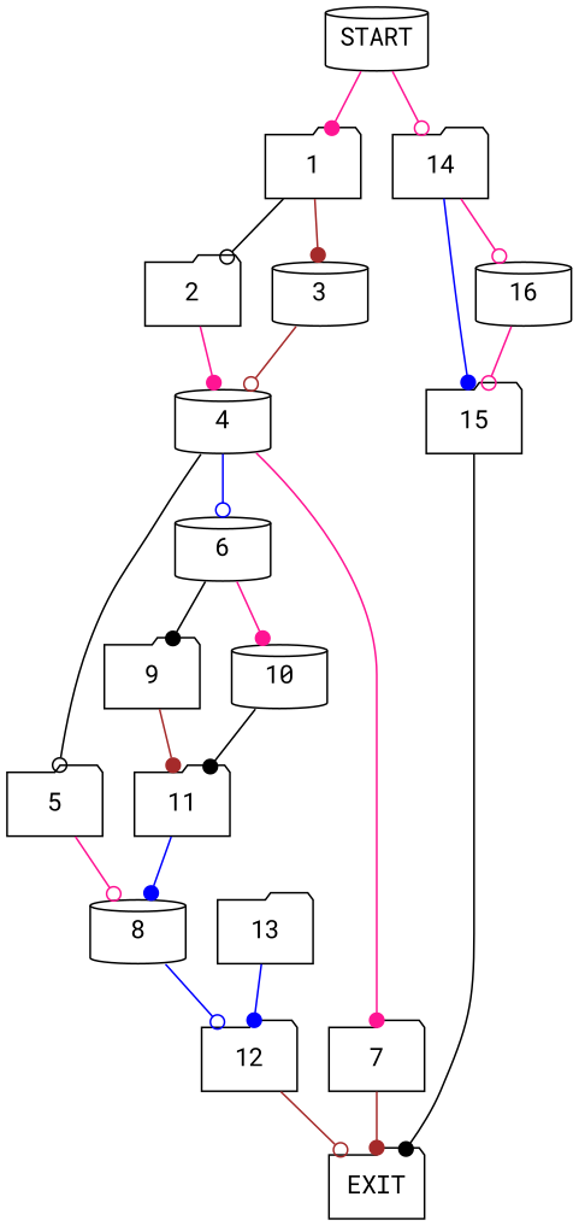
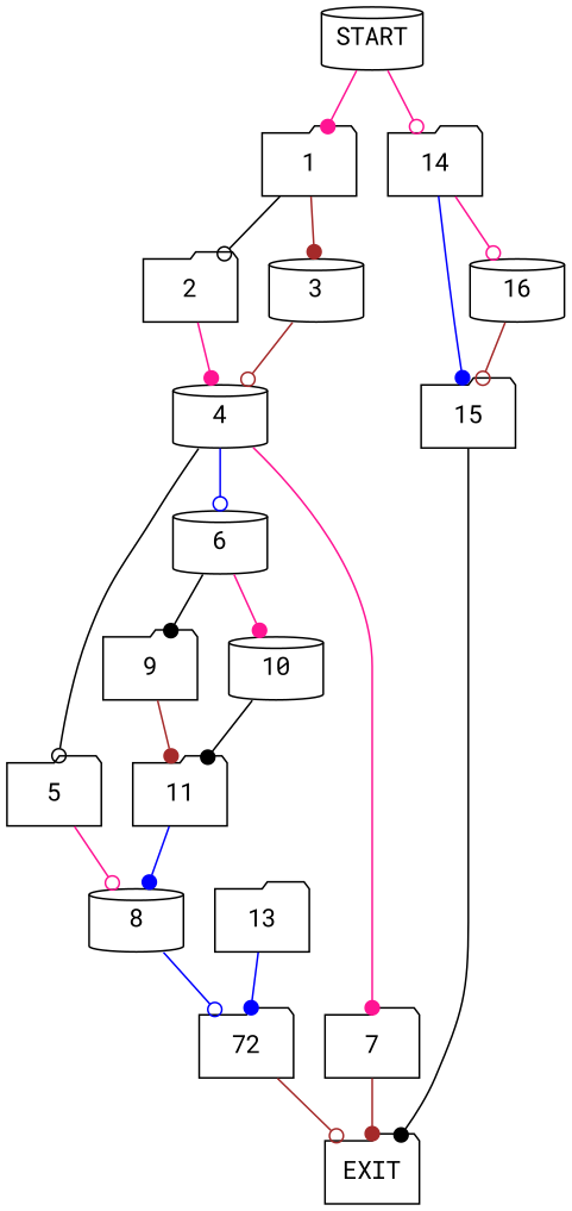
  digraph {
    fontname="Roboto Mono"
    node [fontname="Roboto Mono" shape=folder]
    edge [arrowhead=dot color=deeppink fontname="Roboto Mono"]
    n1 [label=START shape=cylinder]
    1
    14
    2
    3 [shape=cylinder]
    15
    16 [shape=cylinder]
    n8 [label=EXIT]
    4 [shape=cylinder]
    5
    6 [shape=cylinder]
    7
    8 [shape=cylinder]
    9
    10 [shape=cylinder]
-   12
+   12 [label=72]
    11
    13
    n1 -> 1
    n1 -> 14 [arrowhead=odot]
    1 -> 2 [arrowhead=odot color=black]
    1 -> 3 [color=brown]
    14 -> 15 [color=blue]
    14 -> 16 [arrowhead=odot]
    2 -> 4
    3 -> 4 [arrowhead=odot color=brown]
    15 -> n8 [color=black]
-   16 -> 15 [arrowhead=odot]
+   16 -> 15 [arrowhead=odot color=brown]
    4 -> 5 [arrowhead=odot color=black]
    4 -> 6 [arrowhead=odot color=blue]
    4 -> 7
    5 -> 8 [arrowhead=odot]
    6 -> 9 [color=black]
    6 -> 10
    7 -> n8 [color=brown]
    8 -> 12 [arrowhead=odot color=blue]
    9 -> 11 [color=brown]
    10 -> 11 [color=black]
    12 -> n8 [arrowhead=odot color=brown]
    11 -> 8 [color=blue]
    13 -> 12 [color=blue]
  }
